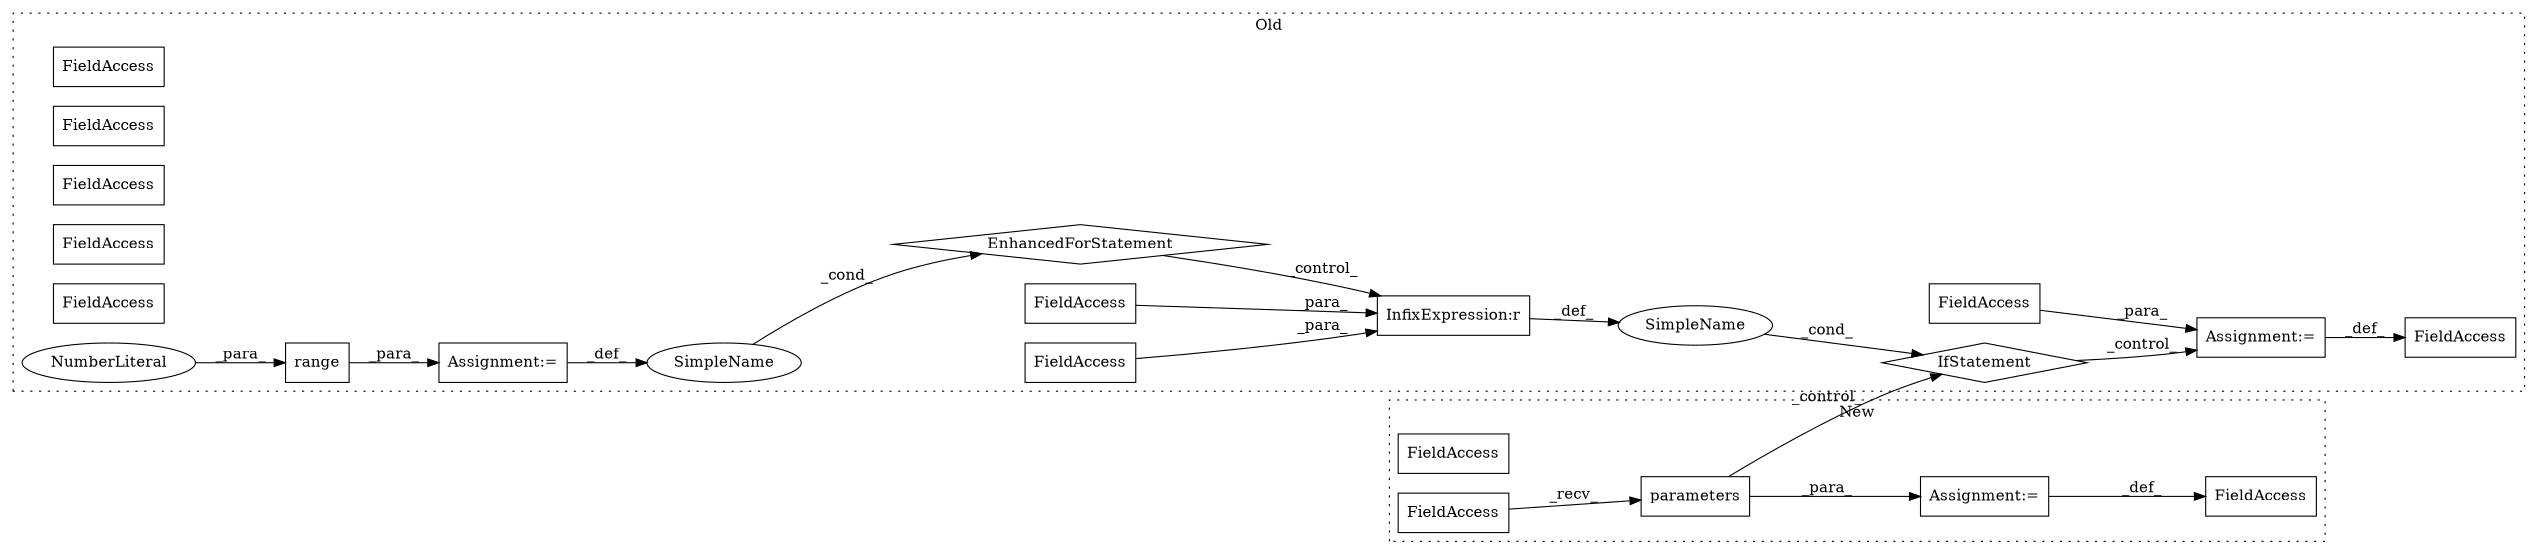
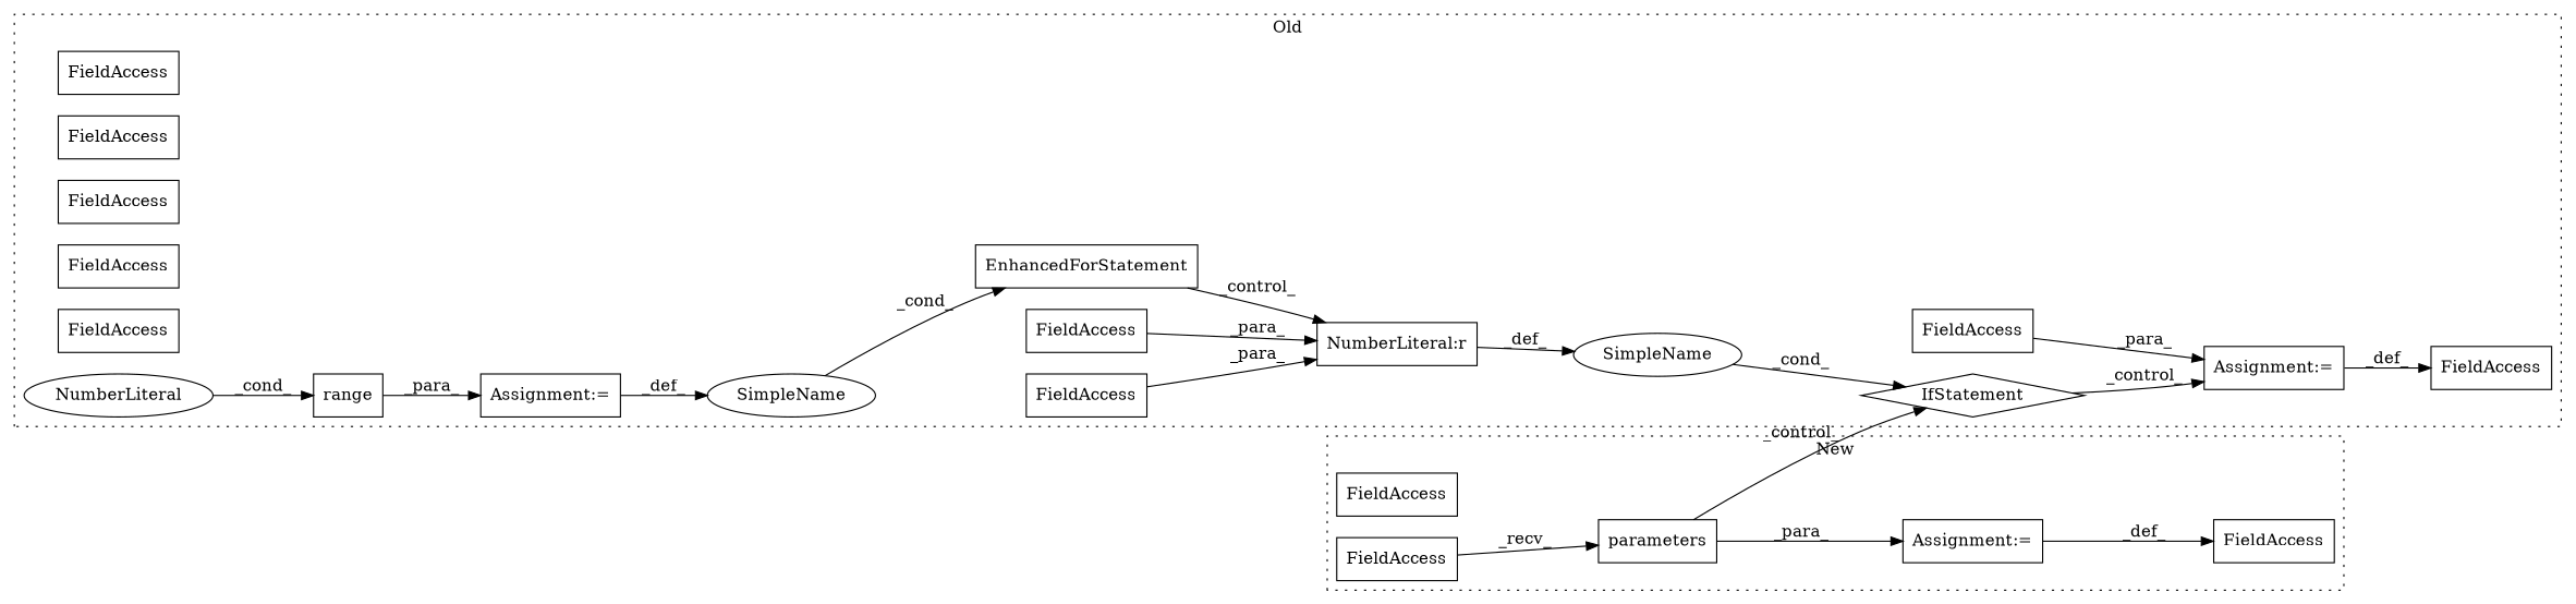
  digraph {
    rankdir=LR
    node [a=22 l=8 s="7035,7119" shape=box]
    n1 [a=25 l="4,2" label=IfStatement s="7435,7463" shape=diamond]
-   n2 [a=27 l=3 label="InfixExpression:r" s=7447]
-   n3 [a=70 l="53,2" label=EnhancedForStatement shape=diamond]
+   n2 [a=27 l=3 label="NumberLiteral:r" s=7447]
+   n3 [a=70 l="53,2" label=EnhancedForStatement]
    n4 [a=32 l="6,1" label=range s="7100,7118"]
    n5 [label=FieldAccess s=7439]
    n6 [label=FieldAccess s=7375]
    n7 [label=FieldAccess s=7393]
    n8 [l=13 label=FieldAccess s=7450]
    n9 [label=FieldAccess s=7489]
    n10 [a=42 label=SimpleName shape=ellipse l="" s=""]
    n11 [a=7 l=1 label="Assignment:=" s=7488]
    n12 [l=13 label=FieldAccess s=7475]
    n13 [a=34 l=1 label=NumberLiteral s=7106 shape=ellipse]
    n14 [a=42 l=5 label=SimpleName s=7092 shape=ellipse]
    n15 [a=7 l="53,2" label="Assignment:="]
    n16 [l=13 label=FieldAccess s=7450]
    n17 [label=FieldAccess s=7489]
    n18 [label=FieldAccess s=7439]
    n19 [a=32 l=12 label=parameters s=5098]
    n20 [a=7 l=1 label="Assignment:=" s=5075]
    n21 [l=5 label=FieldAccess s=5092]
    n22 [l=9 label=FieldAccess s=5066]
    n23 [l=5 label=FieldAccess s=5092]
    subgraph cluster_1 {
      label=Old
      style=dotted
      n1
      n2
      n3
      n4
      n5
      n6
      n7
      n8
      n9
      n10
      n11
      n12
      n13
      n14
      n15
      n16
      n17
      n18
    }
    subgraph cluster_2 {
      label=New
      style=dotted
      n19
      n20
      n21
      n22
      n23
    }
    n1 -> n11 [label=_control_]
    n2 -> n10 [label=_def_]
    n3 -> n2 [label=_control_]
    n4 -> n15 [label=_para_]
    n10 -> n1 [label=_cond_]
    n11 -> n12 [label=_def_]
-   n13 -> n4 [label=_para_]
+   n13 -> n4 [label=_cond_]
    n14 -> n3 [label=_cond_]
    n15 -> n14 [label=_def_]
    n16 -> n2 [label=_para_]
    n17 -> n11 [label=_para_]
    n18 -> n2 [label=_para_]
    n19 -> n1 [label=_control_]
    n19 -> n20 [label=_para_]
    n20 -> n22 [label=_def_]
    n23 -> n19 [label=_recv_]
  }
